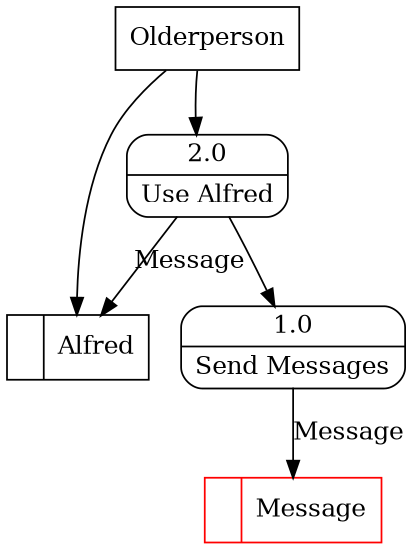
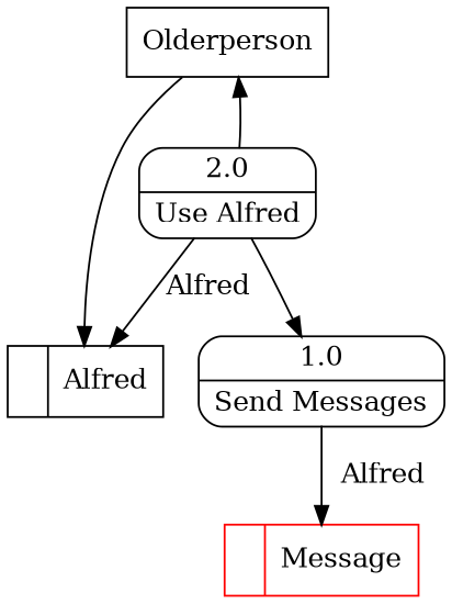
  digraph {
    node [shape=record]
    n1 [label="<f0>  |<f1> Alfred "]
    n2 [color=red label="<f0>  |<f1> Message "]
    n3 [label=Olderperson shape=box]
    n4 [label="{<f0> 2.0|<f1> Use Alfred }" shape=Mrecord]
    n5 [label="{<f0> 1.0|<f1> Send Messages }" shape=Mrecord]
    n3 -> n1
-   n3 -> n4
-   n4 -> n1 [label=Message]
+   n4 -> n3
+   n4 -> n1 [label=Alfred]
    n4 -> n5
-   n5 -> n2 [label=Message]
+   n5 -> n2 [label=Alfred]
  }
